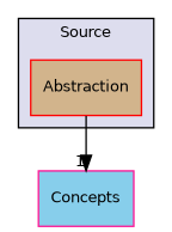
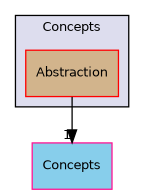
  digraph {
    compound=true
    node [fontname=Helvetica fontsize=10 shape=box style=filled]
    n1 [fillcolor=tan label=Abstraction pencolor=black color=red]
    n2 [label=Concepts fillcolor=skyblue color=deeppink]
    subgraph cluster_1 {
      bgcolor="#ddddee"
      fontname=Helvetica
      fontsize=10
-     label=Source
+     label=Concepts
      pencolor=black
      n1
    }
    n1 -> n2 [headlabel=1 labeldistance=1.5 labelfontname=Helvetica labelfontsize=10 style=solid]
  }
